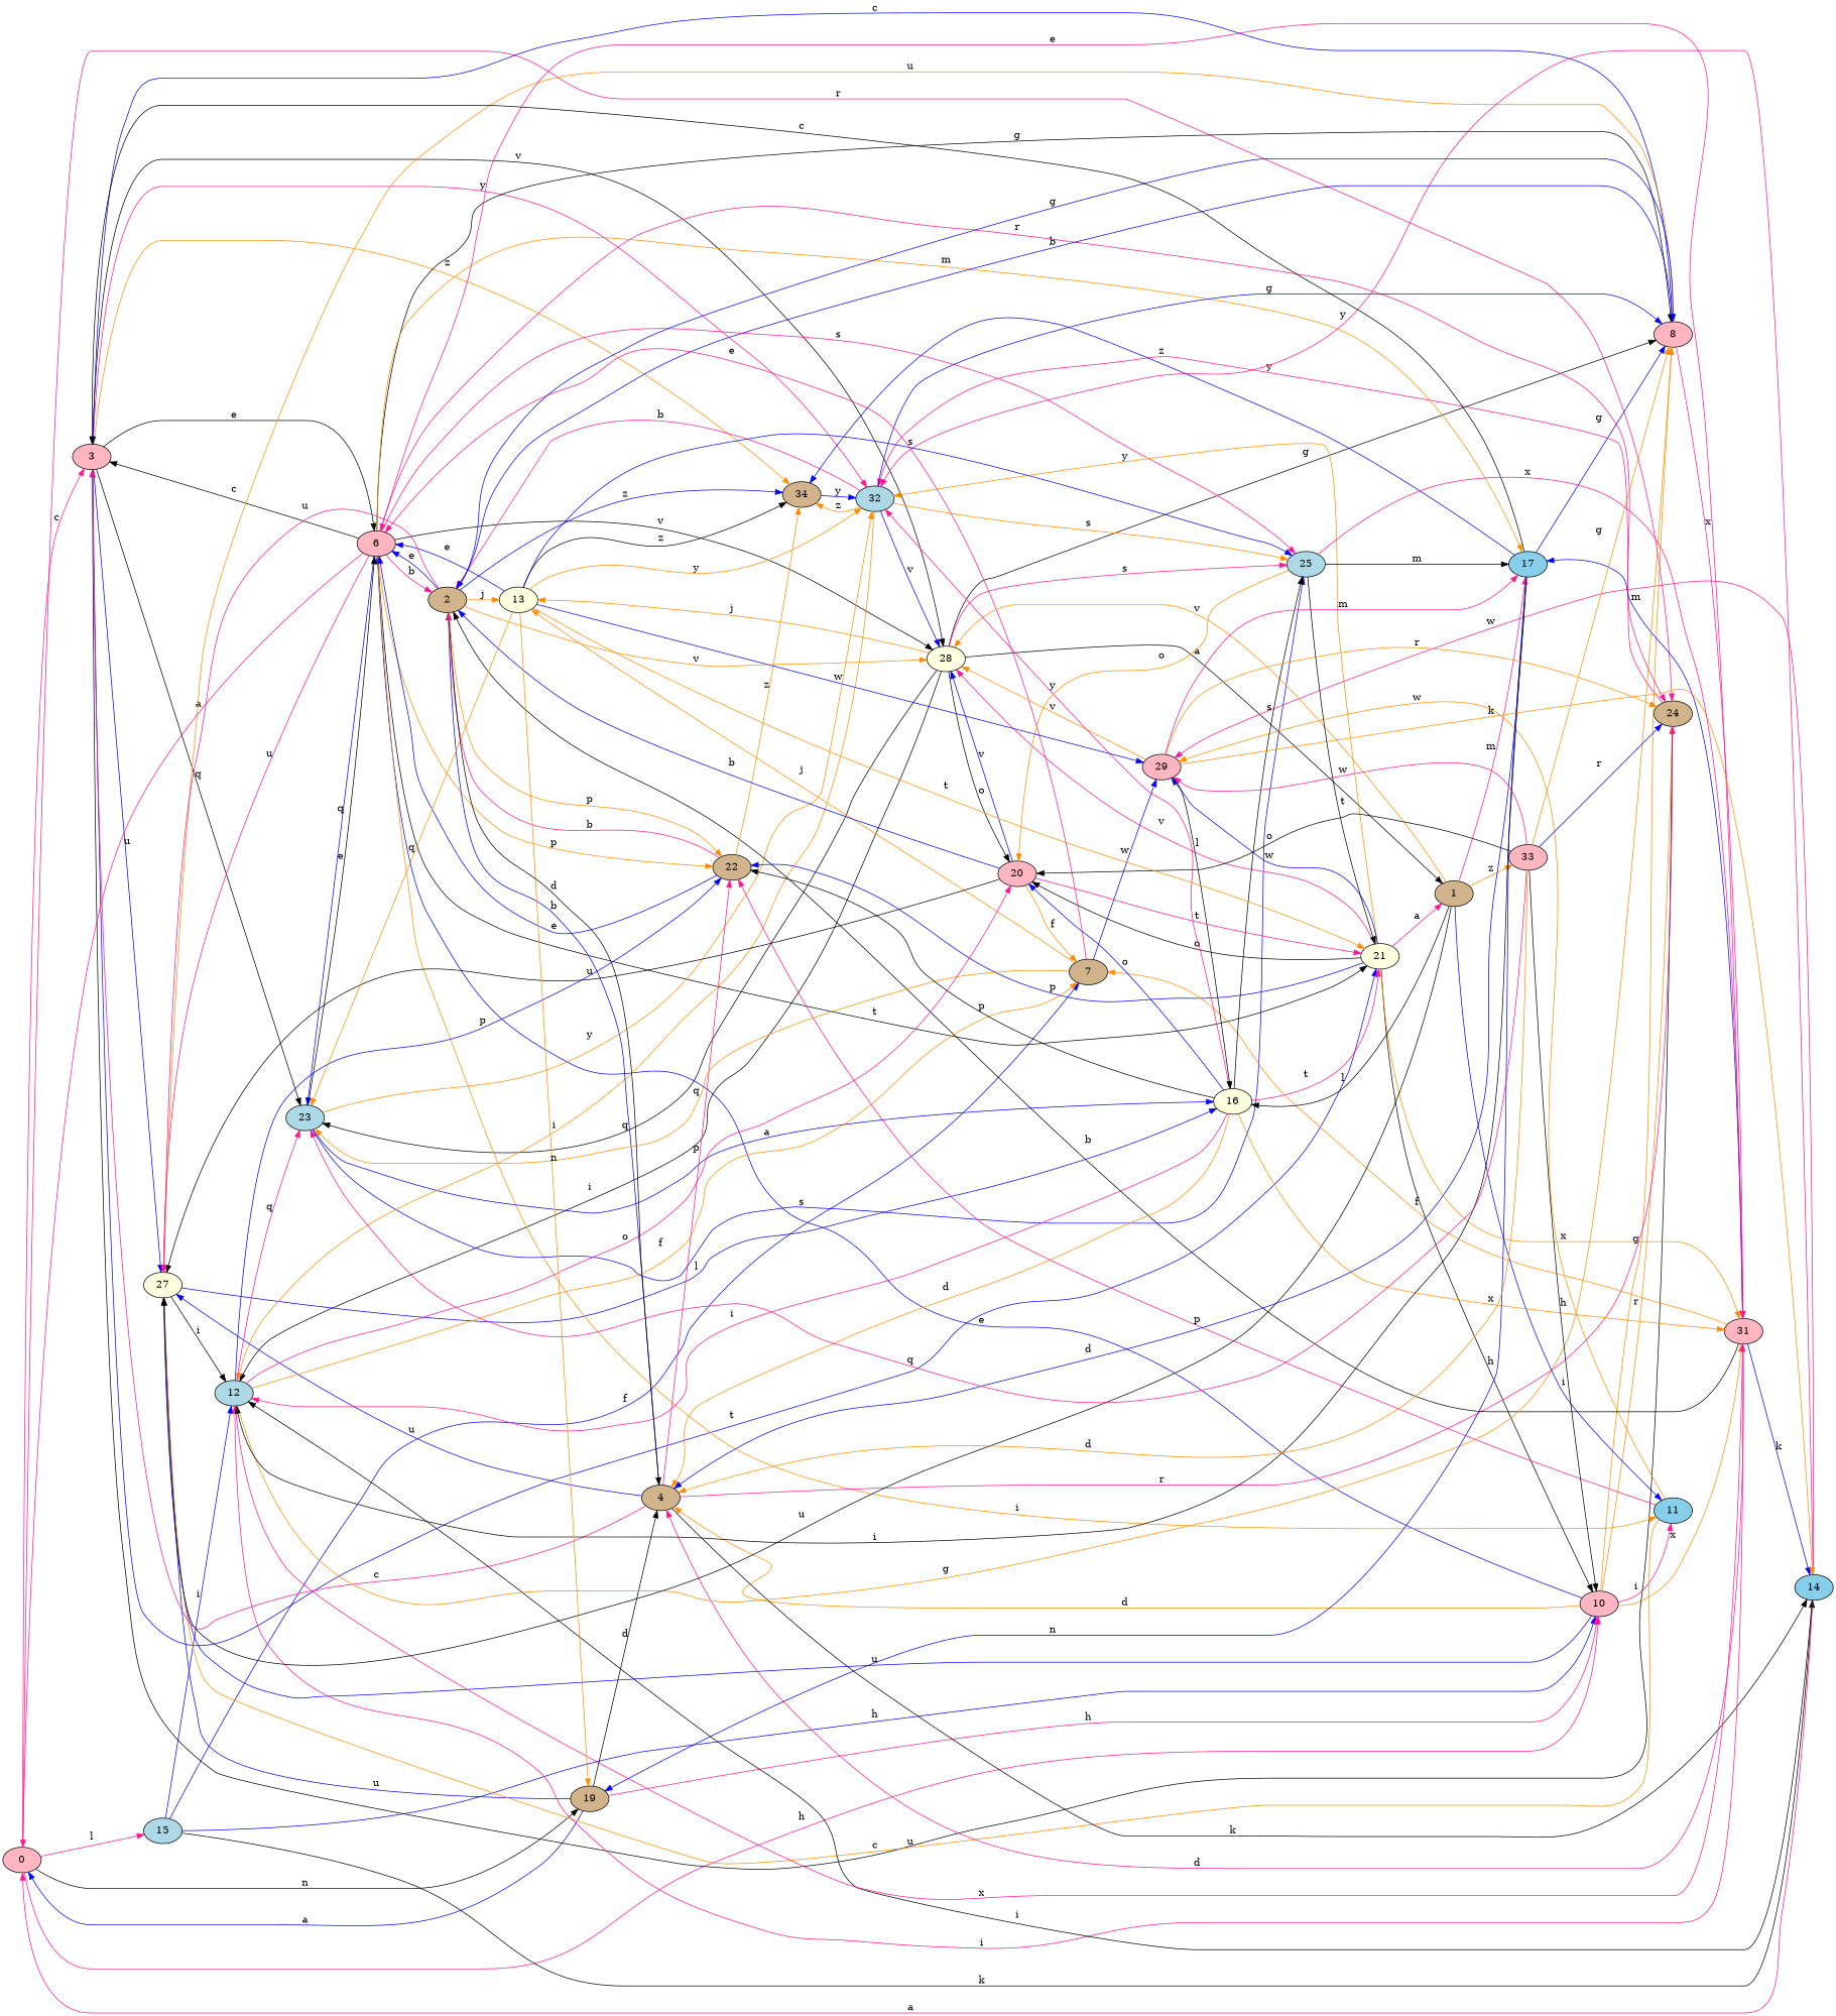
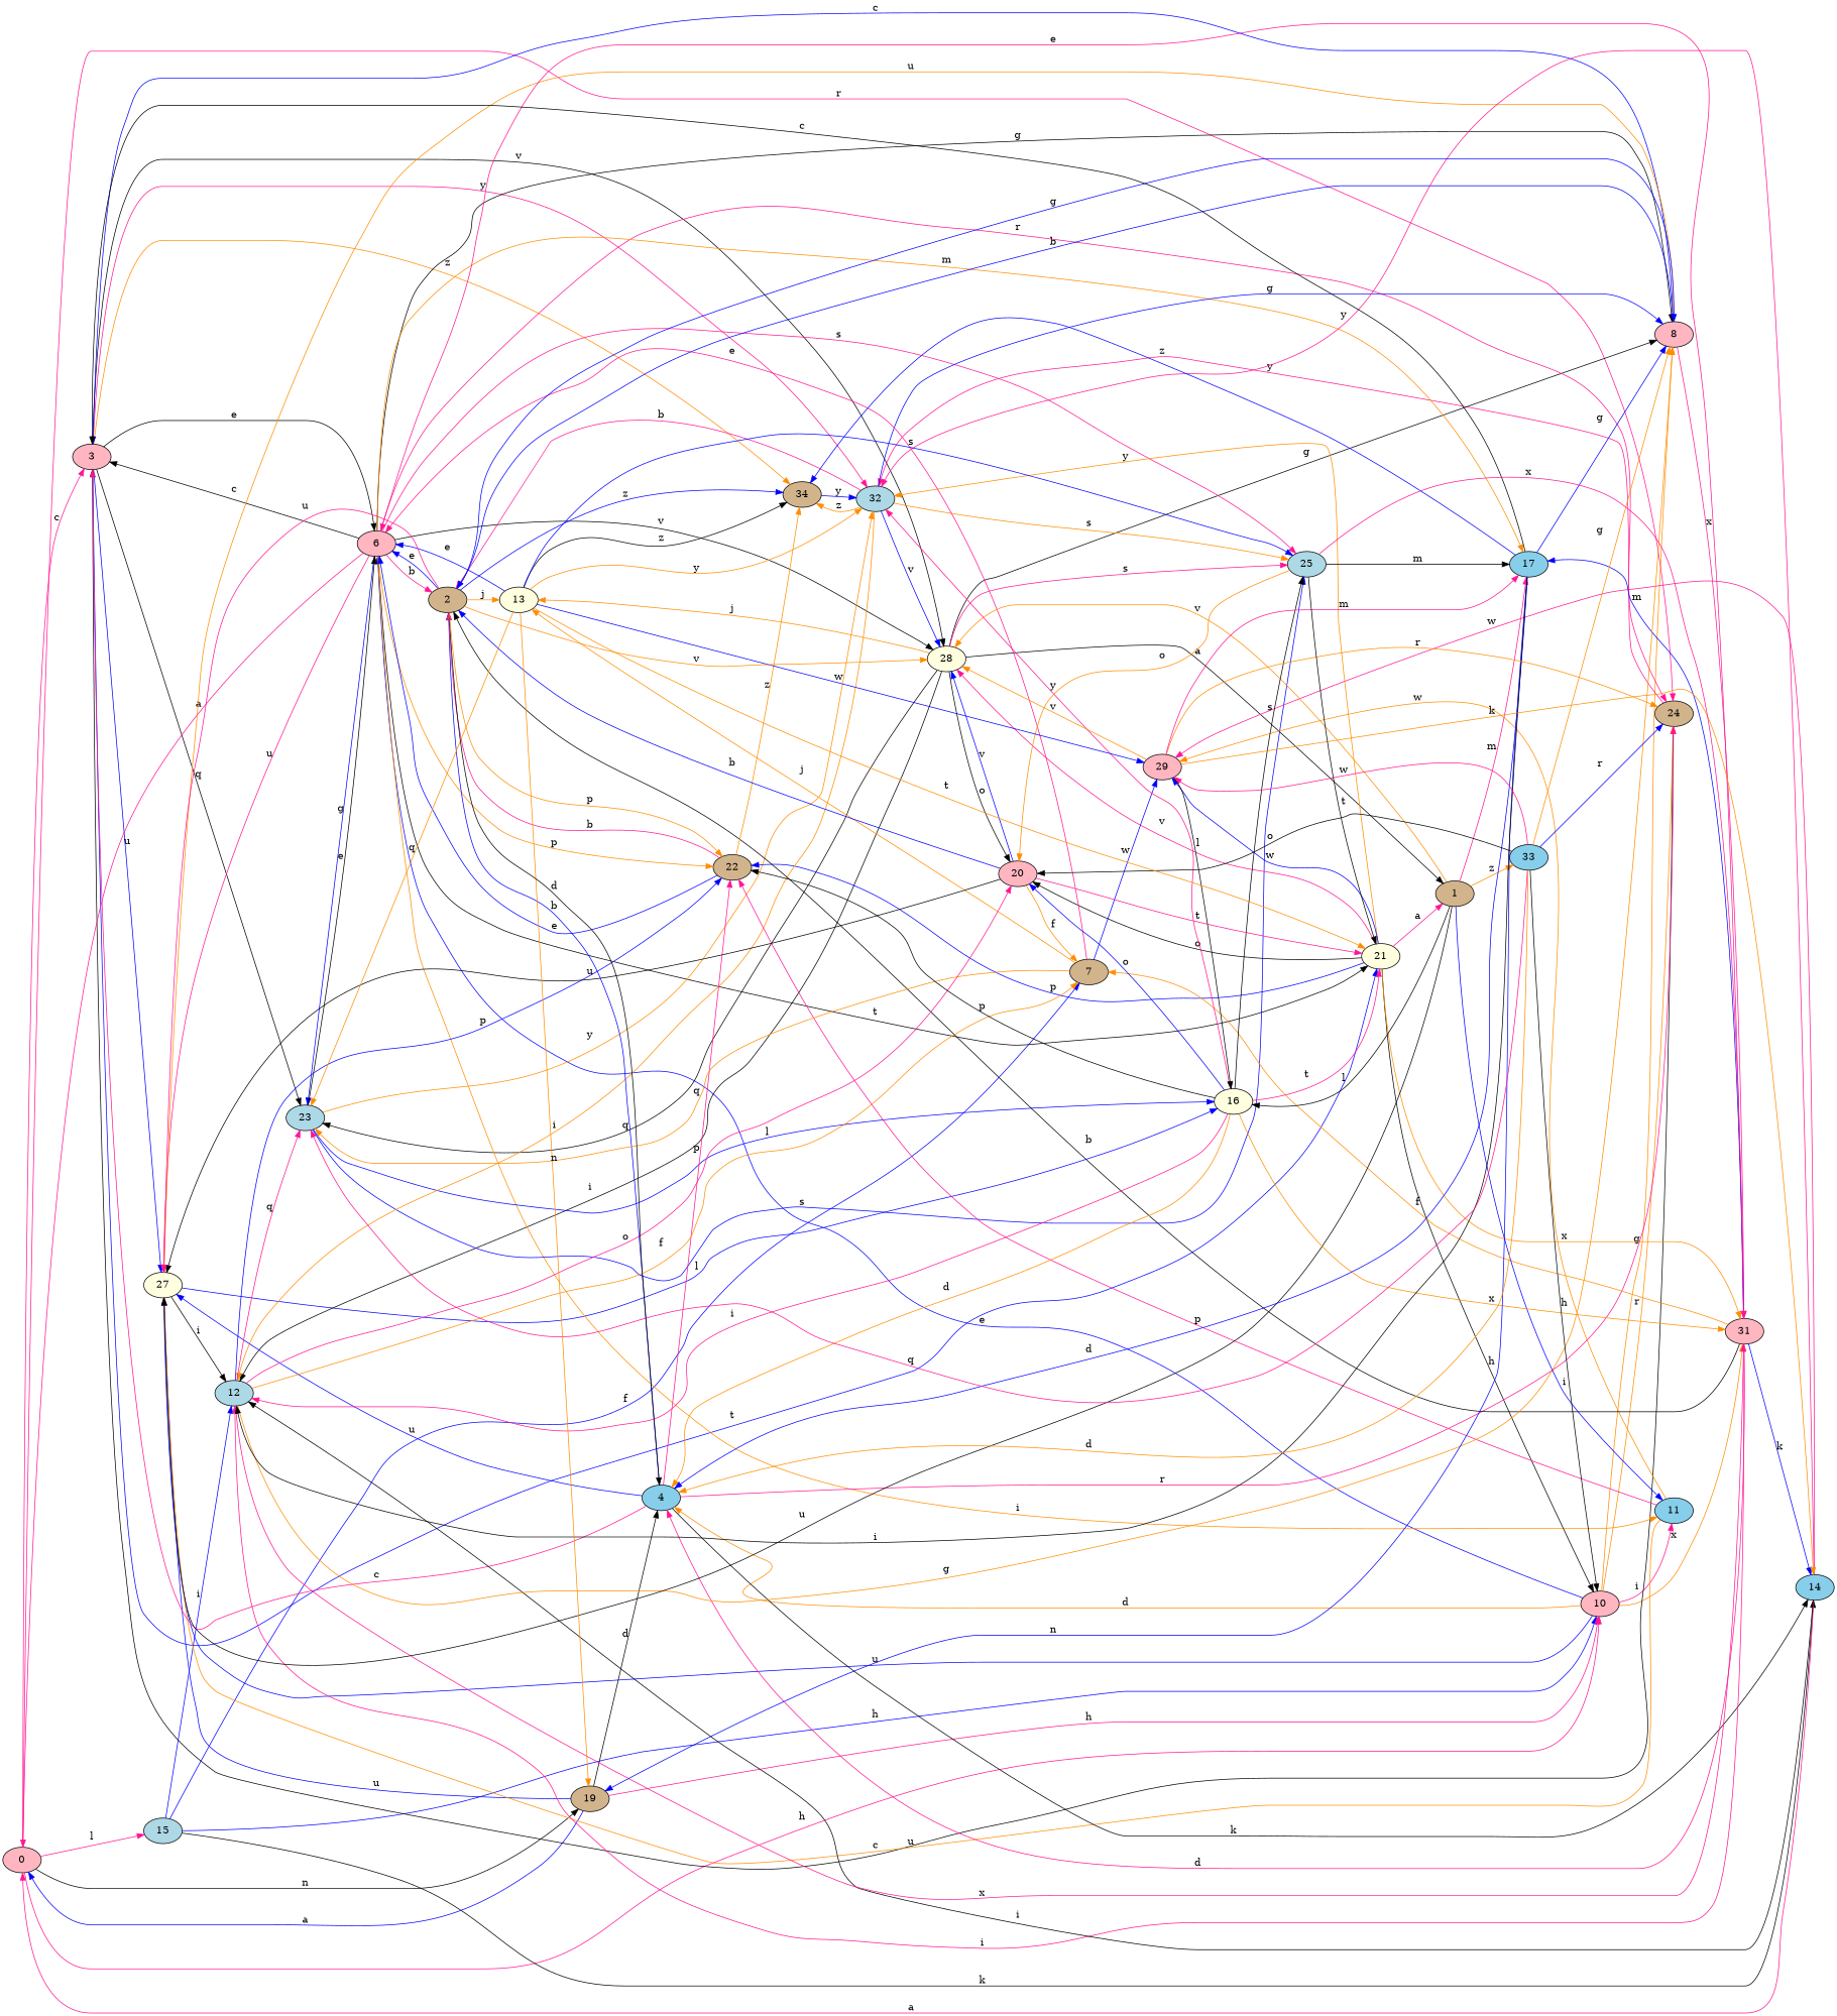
  strict digraph {
    rankdir=LR
    node [fillcolor=lightpink style=filled]
    edge [color=deeppink]
    0
    3
    10
    15 [fillcolor=lightblue]
    19 [fillcolor=tan]
    24 [fillcolor=tan]
    27 [fillcolor=lightyellow]
    28 [fillcolor=lightyellow]
    6
    34 [fillcolor=tan]
    23 [fillcolor=lightblue]
    n12 [fillcolor=lightyellow label=21]
    32 [fillcolor=lightblue]
    11 [fillcolor=skyblue]
-   4 [fillcolor=tan]
+   4 [fillcolor=skyblue]
    8
    31
    14 [fillcolor=skyblue]
    7 [fillcolor=tan]
    12 [fillcolor=lightblue]
    1 [fillcolor=tan]
    16 [fillcolor=lightyellow]
    17 [fillcolor=skyblue]
-   33
+   33 [fillcolor=skyblue]
    22 [fillcolor=tan]
    29
    25 [fillcolor=lightblue]
    20
    13 [fillcolor=lightyellow]
    2 [fillcolor=tan]
    0 -> 3 [label=c]
    0 -> 10 [label=h]
    0 -> 15 [label=l]
    0 -> 19 [color=black label=n]
    0 -> 24 [label=r]
    3 -> 27 [color=blue label=u]
    3 -> 28 [color=black label=v]
    3 -> 6 [color=black label=e]
    3 -> 34 [color=darkorange label=z]
    3 -> 23 [color=black label=q]
    3 -> n12 [color=blue label=t]
    3 -> 32 [label=y]
    10 -> 24 [color=darkorange label=r]
    10 -> 27 [color=blue label=u]
    10 -> 6 [color=blue label=e]
    10 -> 11 [label=i]
    10 -> 4 [color=darkorange label=d]
    10 -> 8 [color=darkorange label=g]
    10 -> 31 [color=darkorange label=x]
    15 -> 10 [color=blue label=h]
    15 -> 14 [color=black label=k]
    15 -> 7 [color=blue label=f]
    15 -> 12 [color=blue label=i]
    19 -> 0 [color=blue label=a]
    19 -> 10 [label=h]
    19 -> 27 [color=blue label=u]
    19 -> 4 [color=black label=d]
    24 -> 3 [color=black label=c]
    24 -> 32 [label=y]
    27 -> 12 [color=black label=i]
    27 -> 16 [color=blue label=l]
    28 -> 23 [color=black label=q]
    28 -> 8 [color=black label=g]
    28 -> 12 [color=black label=i]
    28 -> 1 [color=black label=a]
    28 -> 25 [label=s]
    28 -> 20 [color=black label=o]
    28 -> 13 [color=darkorange label=j]
    6 -> 0 [label=a]
    6 -> 3 [color=black label=c]
    6 -> 24 [label=r]
    6 -> 27 [label=u]
    6 -> 28 [color=black label=v]
-   6 -> 23 [color=blue label=q]
+   6 -> 23 [color=blue label=g]
    6 -> n12 [color=black label=t]
    6 -> 11 [color=darkorange label=i]
    6 -> 8 [color=black label=g]
    6 -> 17 [color=darkorange label=m]
    6 -> 22 [color=darkorange label=p]
    6 -> 25 [label=s]
    6 -> 2 [label=b]
    34 -> 32 [color=blue label=y]
    23 -> 6 [color=black label=e]
    23 -> 32 [color=darkorange label=y]
-   23 -> 16 [color=blue label=a]
+   23 -> 16 [color=blue label=l]
    23 -> 25 [color=blue label=s]
    n12 -> 10 [color=black label=h]
    n12 -> 28 [label=v]
    n12 -> 32 [color=darkorange label=y]
    n12 -> 31 [color=darkorange label=x]
    n12 -> 1 [label=a]
    n12 -> 22 [color=blue label=p]
    n12 -> 29 [color=blue label=w]
    n12 -> 20 [color=black label=o]
    32 -> 28 [color=blue label=v]
    32 -> 34 [color=darkorange label=z]
    32 -> 8 [color=blue label=g]
    32 -> 12 [color=darkorange label=i]
    32 -> 25 [color=darkorange label=s]
    32 -> 2 [label=b]
    11 -> 27 [color=darkorange label=u]
    11 -> 22 [label=p]
    11 -> 29 [color=darkorange label=w]
    4 -> 3 [label=c]
    4 -> 24 [label=r]
    4 -> 27 [color=blue label=u]
    4 -> 14 [color=black label=k]
    4 -> 22 [label=p]
    4 -> 2 [color=blue label=b]
    8 -> 3 [color=blue label=c]
    8 -> 27 [color=darkorange label=u]
    8 -> 31 [label=x]
    8 -> 2 [color=blue label=b]
    31 -> 6 [label=e]
    31 -> 4 [label=d]
    31 -> 14 [color=blue label=k]
    31 -> 7 [color=darkorange label=f]
    31 -> 12 [label=i]
    31 -> 17 [color=blue label=m]
    31 -> 2 [color=black label=b]
    14 -> 0 [label=a]
    14 -> 32 [label=y]
    14 -> 12 [color=black label=i]
    14 -> 29 [label=w]
    7 -> 6 [label=e]
    7 -> 23 [color=darkorange label=q]
    7 -> 29 [color=blue label=w]
    7 -> 13 [color=darkorange label=j]
    12 -> 23 [label=q]
    12 -> 8 [color=darkorange label=g]
    12 -> 31 [label=x]
    12 -> 7 [color=darkorange label=f]
    12 -> 22 [color=blue label=p]
    12 -> 20 [label=o]
    1 -> 27 [color=black label=u]
    1 -> 28 [color=darkorange label=v]
    1 -> 11 [color=blue label=i]
    1 -> 16 [color=black label=l]
    1 -> 17 [label=m]
    1 -> 33 [color=darkorange label=z]
    16 -> n12 [label=t]
    16 -> 32 [label=y]
    16 -> 4 [color=darkorange label=d]
    16 -> 31 [color=darkorange label=x]
    16 -> 12 [label=i]
    16 -> 22 [color=black label=p]
    16 -> 25 [color=black label=s]
    16 -> 20 [color=blue label=o]
    17 -> 3 [color=black label=c]
    17 -> 19 [color=blue label=n]
    17 -> 34 [color=blue label=z]
    17 -> 4 [color=blue label=d]
    17 -> 8 [color=blue label=g]
    17 -> 12 [color=black label=i]
    33 -> 10 [color=black label=h]
    33 -> 24 [color=blue label=r]
    33 -> 23 [label=q]
    33 -> 4 [color=darkorange label=d]
    33 -> 8 [color=darkorange label=g]
    33 -> 29 [label=w]
    33 -> 20 [color=black label=o]
    22 -> 6 [color=blue label=e]
    22 -> 34 [color=darkorange label=z]
    22 -> 2 [label=b]
    29 -> 24 [color=darkorange label=r]
    29 -> 28 [color=darkorange label=v]
    29 -> 14 [color=darkorange label=k]
    29 -> 16 [color=black label=l]
    29 -> 17 [label=m]
    25 -> n12 [color=black label=t]
    25 -> 31 [label=x]
    25 -> 17 [color=black label=m]
    25 -> 20 [color=darkorange label=o]
    20 -> 27 [color=black label=u]
    20 -> 28 [color=blue label=v]
    20 -> n12 [label=t]
    20 -> 7 [color=darkorange label=f]
    20 -> 2 [color=blue label=b]
    13 -> 19 [color=darkorange label=n]
    13 -> 6 [color=blue label=e]
    13 -> 34 [color=black label=z]
    13 -> 23 [color=darkorange label=q]
    13 -> n12 [color=darkorange label=t]
    13 -> 32 [color=darkorange label=y]
    13 -> 29 [color=blue label=w]
    13 -> 25 [color=blue label=s]
    2 -> 27 [label=u]
    2 -> 28 [color=darkorange label=v]
    2 -> 6 [color=blue label=e]
    2 -> 34 [color=blue label=z]
    2 -> 4 [color=black label=d]
    2 -> 8 [color=blue label=g]
    2 -> 22 [color=darkorange label=p]
    2 -> 13 [color=darkorange label=j]
  }
